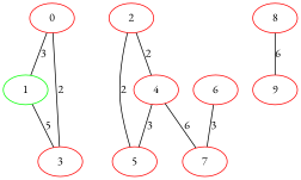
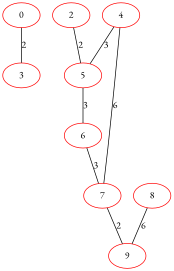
  graph {
    fontname="EB Garamond"
    node [color=red fontname="EB Garamond" weight=1]
    edge [fontname="EB Garamond"]
-   1 [color=green weight=2]
    0
    3
    2
    4
    5
    7
    6
    8
    9
-   1 -- 3 [label=5]
-   0 -- 1 [label=3]
    0 -- 3 [label=2]
-   2 -- 4 [label=2]
    2 -- 5 [label=2]
    4 -- 5 [label=3]
    4 -- 7 [label=6]
+   5 -- 6 [label=3]
+   7 -- 9 [label=2]
    6 -- 7 [label=3]
    8 -- 9 [label=6]
  }
